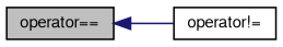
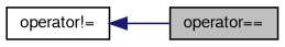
  digraph {
    rankdir=LR
    node [color=black fontname=FreeSans fontsize=10 shape=record]
    n1 [fillcolor=grey75 fontcolor=black height=0.2 label="operator==" style=filled width=0.4]
    n2 [height=0.2 label="operator!=" width=0.4]
-   n1 -> n2 [color=midnightblue dir=back fontname=FreeSans fontsize=10 labelfontname=FreeSans labelfontsize=10 style=solid]
+   n2 -> n1 [color=midnightblue dir=back fontname=FreeSans fontsize=10 labelfontname=FreeSans labelfontsize=10 style=solid]
  }
